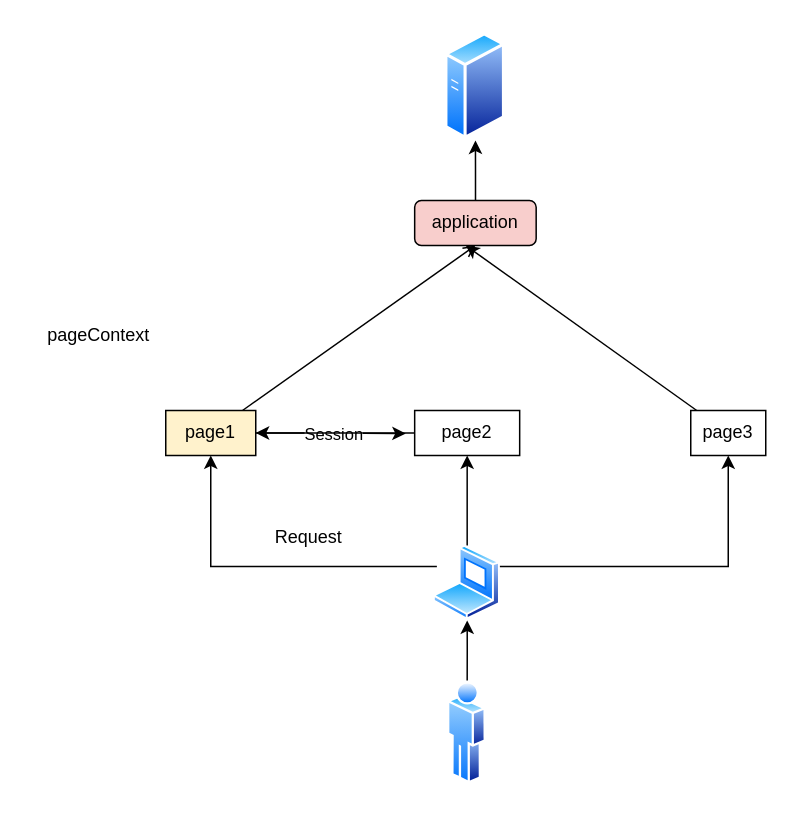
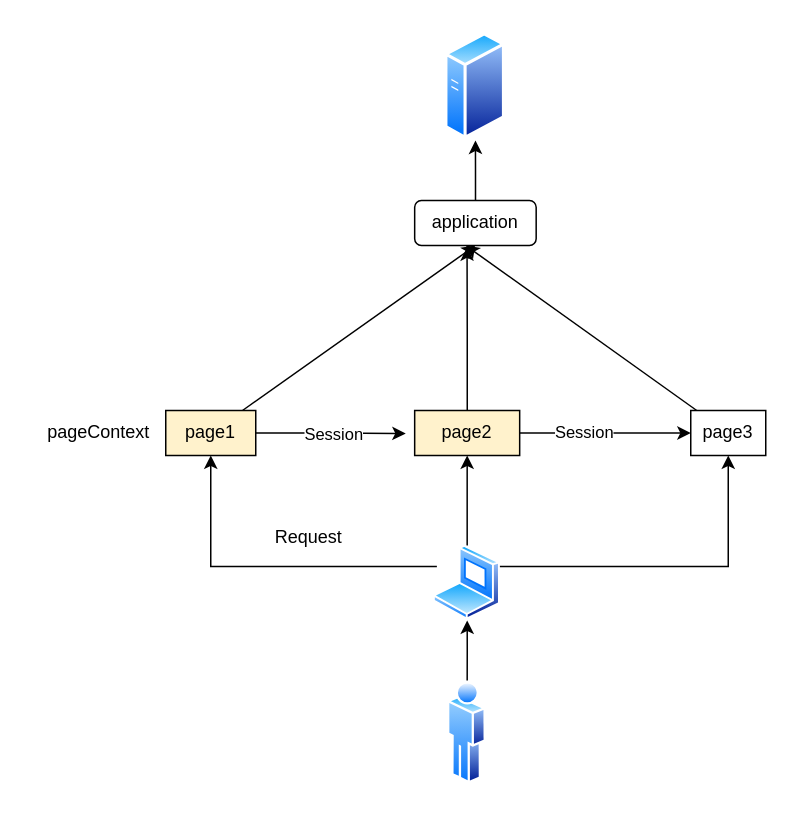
  <mxCell id="0" />
  <mxCell id="1" parent="0" />
  <mxCell id="2" style="edgeStyle=orthogonalEdgeStyle;rounded=0;orthogonalLoop=1;jettySize=auto;html=1;entryX=0.5;entryY=1;entryDx=0;entryDy=0;" edge="1" parent="1" source="3" target="7"><mxGeometry relative="1" as="geometry" /></mxCell>
  <mxCell id="3" value="" style="image;aspect=fixed;perimeter=ellipsePerimeter;html=1;align=center;shadow=0;dashed=0;spacingTop=3;image=img/lib/active_directory/user.svg;" vertex="1" parent="1"><mxGeometry x="298" y="453" width="25.9" height="70" as="geometry" /></mxCell>
  <mxCell id="4" style="edgeStyle=orthogonalEdgeStyle;rounded=0;orthogonalLoop=1;jettySize=auto;html=1;exitX=0;exitY=0.25;exitDx=0;exitDy=0;entryX=0.5;entryY=1;entryDx=0;entryDy=0;" edge="1" parent="1" source="7" target="11"><mxGeometry relative="1" as="geometry" /></mxCell>
  <mxCell id="5" style="edgeStyle=orthogonalEdgeStyle;rounded=0;orthogonalLoop=1;jettySize=auto;html=1;exitX=0.5;exitY=0;exitDx=0;exitDy=0;entryX=0.5;entryY=1;entryDx=0;entryDy=0;" edge="1" parent="1" source="7" target="15"><mxGeometry relative="1" as="geometry" /></mxCell>
  <mxCell id="6" style="edgeStyle=orthogonalEdgeStyle;rounded=0;orthogonalLoop=1;jettySize=auto;html=1;exitX=1;exitY=0.25;exitDx=0;exitDy=0;entryX=0.5;entryY=1;entryDx=0;entryDy=0;" edge="1" parent="1" source="7" target="17"><mxGeometry relative="1" as="geometry" /></mxCell>
  <mxCell id="7" value="" style="image;aspect=fixed;perimeter=ellipsePerimeter;html=1;align=center;shadow=0;dashed=0;spacingTop=3;image=img/lib/active_directory/laptop_client.svg;" vertex="1" parent="1"><mxGeometry x="288.45" y="363" width="45" height="50" as="geometry" /></mxCell>
  <mxCell id="8" style="edgeStyle=orthogonalEdgeStyle;rounded=0;orthogonalLoop=1;jettySize=auto;html=1;exitX=1;exitY=0.5;exitDx=0;exitDy=0;" edge="1" parent="1" source="11"><mxGeometry relative="1" as="geometry"><mxPoint x="270" y="288.333" as="targetPoint" /></mxGeometry></mxCell>
  <mxCell id="9" value="Session" style="edgeLabel;html=1;align=center;verticalAlign=middle;resizable=0;points=[];" vertex="1" connectable="0" parent="8"><mxGeometry x="0.041" relative="1" as="geometry"><mxPoint as="offset" /></mxGeometry></mxCell>
- <mxCell id="10" style="rounded=0;orthogonalLoop=1;jettySize=auto;html=1;entryX=0.5;entryY=1;entryDx=0;entryDy=0;endArrow=open;" edge="1" parent="1" source="11" target="19"><mxGeometry relative="1" as="geometry" /></mxCell>
+ <mxCell id="10" style="rounded=0;orthogonalLoop=1;jettySize=auto;html=1;entryX=0.5;entryY=1;entryDx=0;entryDy=0;" edge="1" parent="1" source="11" target="19"><mxGeometry relative="1" as="geometry" /></mxCell>
  <mxCell id="11" value="page1" style="rounded=0;whiteSpace=wrap;html=1;fillColor=#fff2cc;" vertex="1" parent="1"><mxGeometry x="110" y="273" width="60" height="30" as="geometry" /></mxCell>
- <mxCell id="14" style="edgeStyle=orthogonalEdgeStyle;rounded=0;orthogonalLoop=1;jettySize=auto;html=1;" edge="1" parent="1" source="15" target="11"><mxGeometry relative="1" as="geometry"><mxPoint x="310.95" y="173" as="targetPoint" /></mxGeometry></mxCell>
- <mxCell id="15" value="page2" style="rounded=0;whiteSpace=wrap;html=1;" vertex="1" parent="1"><mxGeometry x="275.95" y="273" width="70" height="30" as="geometry" /></mxCell>
+ <mxCell id="12" style="edgeStyle=orthogonalEdgeStyle;rounded=0;orthogonalLoop=1;jettySize=auto;html=1;exitX=1;exitY=0.5;exitDx=0;exitDy=0;entryX=0;entryY=0.5;entryDx=0;entryDy=0;" edge="1" parent="1" source="15" target="17"><mxGeometry relative="1" as="geometry" /></mxCell>
+ <mxCell id="13" value="Session" style="edgeLabel;html=1;align=center;verticalAlign=middle;resizable=0;points=[];" vertex="1" connectable="0" parent="12"><mxGeometry x="-0.242" y="1" relative="1" as="geometry"><mxPoint as="offset" /></mxGeometry></mxCell>
+ <mxCell id="14" style="edgeStyle=orthogonalEdgeStyle;rounded=0;orthogonalLoop=1;jettySize=auto;html=1;entryX=0.431;entryY=1.039;entryDx=0;entryDy=0;entryPerimeter=0;" edge="1" parent="1" source="15" target="19"><mxGeometry relative="1" as="geometry"><mxPoint x="310.95" y="173" as="targetPoint" /></mxGeometry></mxCell>
+ <mxCell id="15" value="page2" style="rounded=0;whiteSpace=wrap;html=1;fillColor=#fff2cc;" vertex="1" parent="1"><mxGeometry x="275.95" y="273" width="70" height="30" as="geometry" /></mxCell>
  <mxCell id="16" style="rounded=0;orthogonalLoop=1;jettySize=auto;html=1;" edge="1" parent="1" source="17"><mxGeometry relative="1" as="geometry"><mxPoint x="310" y="163" as="targetPoint" /></mxGeometry></mxCell>
  <mxCell id="17" value="page3" style="rounded=0;whiteSpace=wrap;html=1;" vertex="1" parent="1"><mxGeometry x="460" y="273" width="50" height="30" as="geometry" /></mxCell>
  <mxCell id="18" style="edgeStyle=orthogonalEdgeStyle;rounded=0;orthogonalLoop=1;jettySize=auto;html=1;" edge="1" parent="1" source="19" target="20"><mxGeometry relative="1" as="geometry" /></mxCell>
- <mxCell id="19" value="application" style="rounded=1;whiteSpace=wrap;html=1;fillColor=#f8cecc;" vertex="1" parent="1"><mxGeometry x="275.95" y="133" width="81" height="30" as="geometry" /></mxCell>
+ <mxCell id="19" value="application" style="rounded=1;whiteSpace=wrap;html=1;" vertex="1" parent="1"><mxGeometry x="275.95" y="133" width="81" height="30" as="geometry" /></mxCell>
  <mxCell id="20" value="" style="image;aspect=fixed;perimeter=ellipsePerimeter;html=1;align=center;shadow=0;dashed=0;spacingTop=3;image=img/lib/active_directory/generic_server.svg;" vertex="1" parent="1"><mxGeometry x="296.23" y="20.77" width="40.45" height="72.23" as="geometry" /></mxCell>
- <mxCell id="21" value="pageContext" style="text;html=1;align=center;verticalAlign=middle;resizable=0;points=[];autosize=1;strokeColor=none;fillColor=none;" vertex="1" parent="1"><mxGeometry x="20" y="208" width="90" height="30" as="geometry" /></mxCell>
+ <mxCell id="21" value="pageContext" style="text;html=1;align=center;verticalAlign=middle;resizable=0;points=[];autosize=1;strokeColor=none;fillColor=none;" vertex="1" parent="1"><mxGeometry x="20" y="273" width="90" height="30" as="geometry" /></mxCell>
  <mxCell id="22" value="Request" style="text;html=1;align=center;verticalAlign=middle;resizable=0;points=[];autosize=1;strokeColor=none;fillColor=none;" vertex="1" parent="1"><mxGeometry x="170" y="343" width="70" height="30" as="geometry" /></mxCell>
